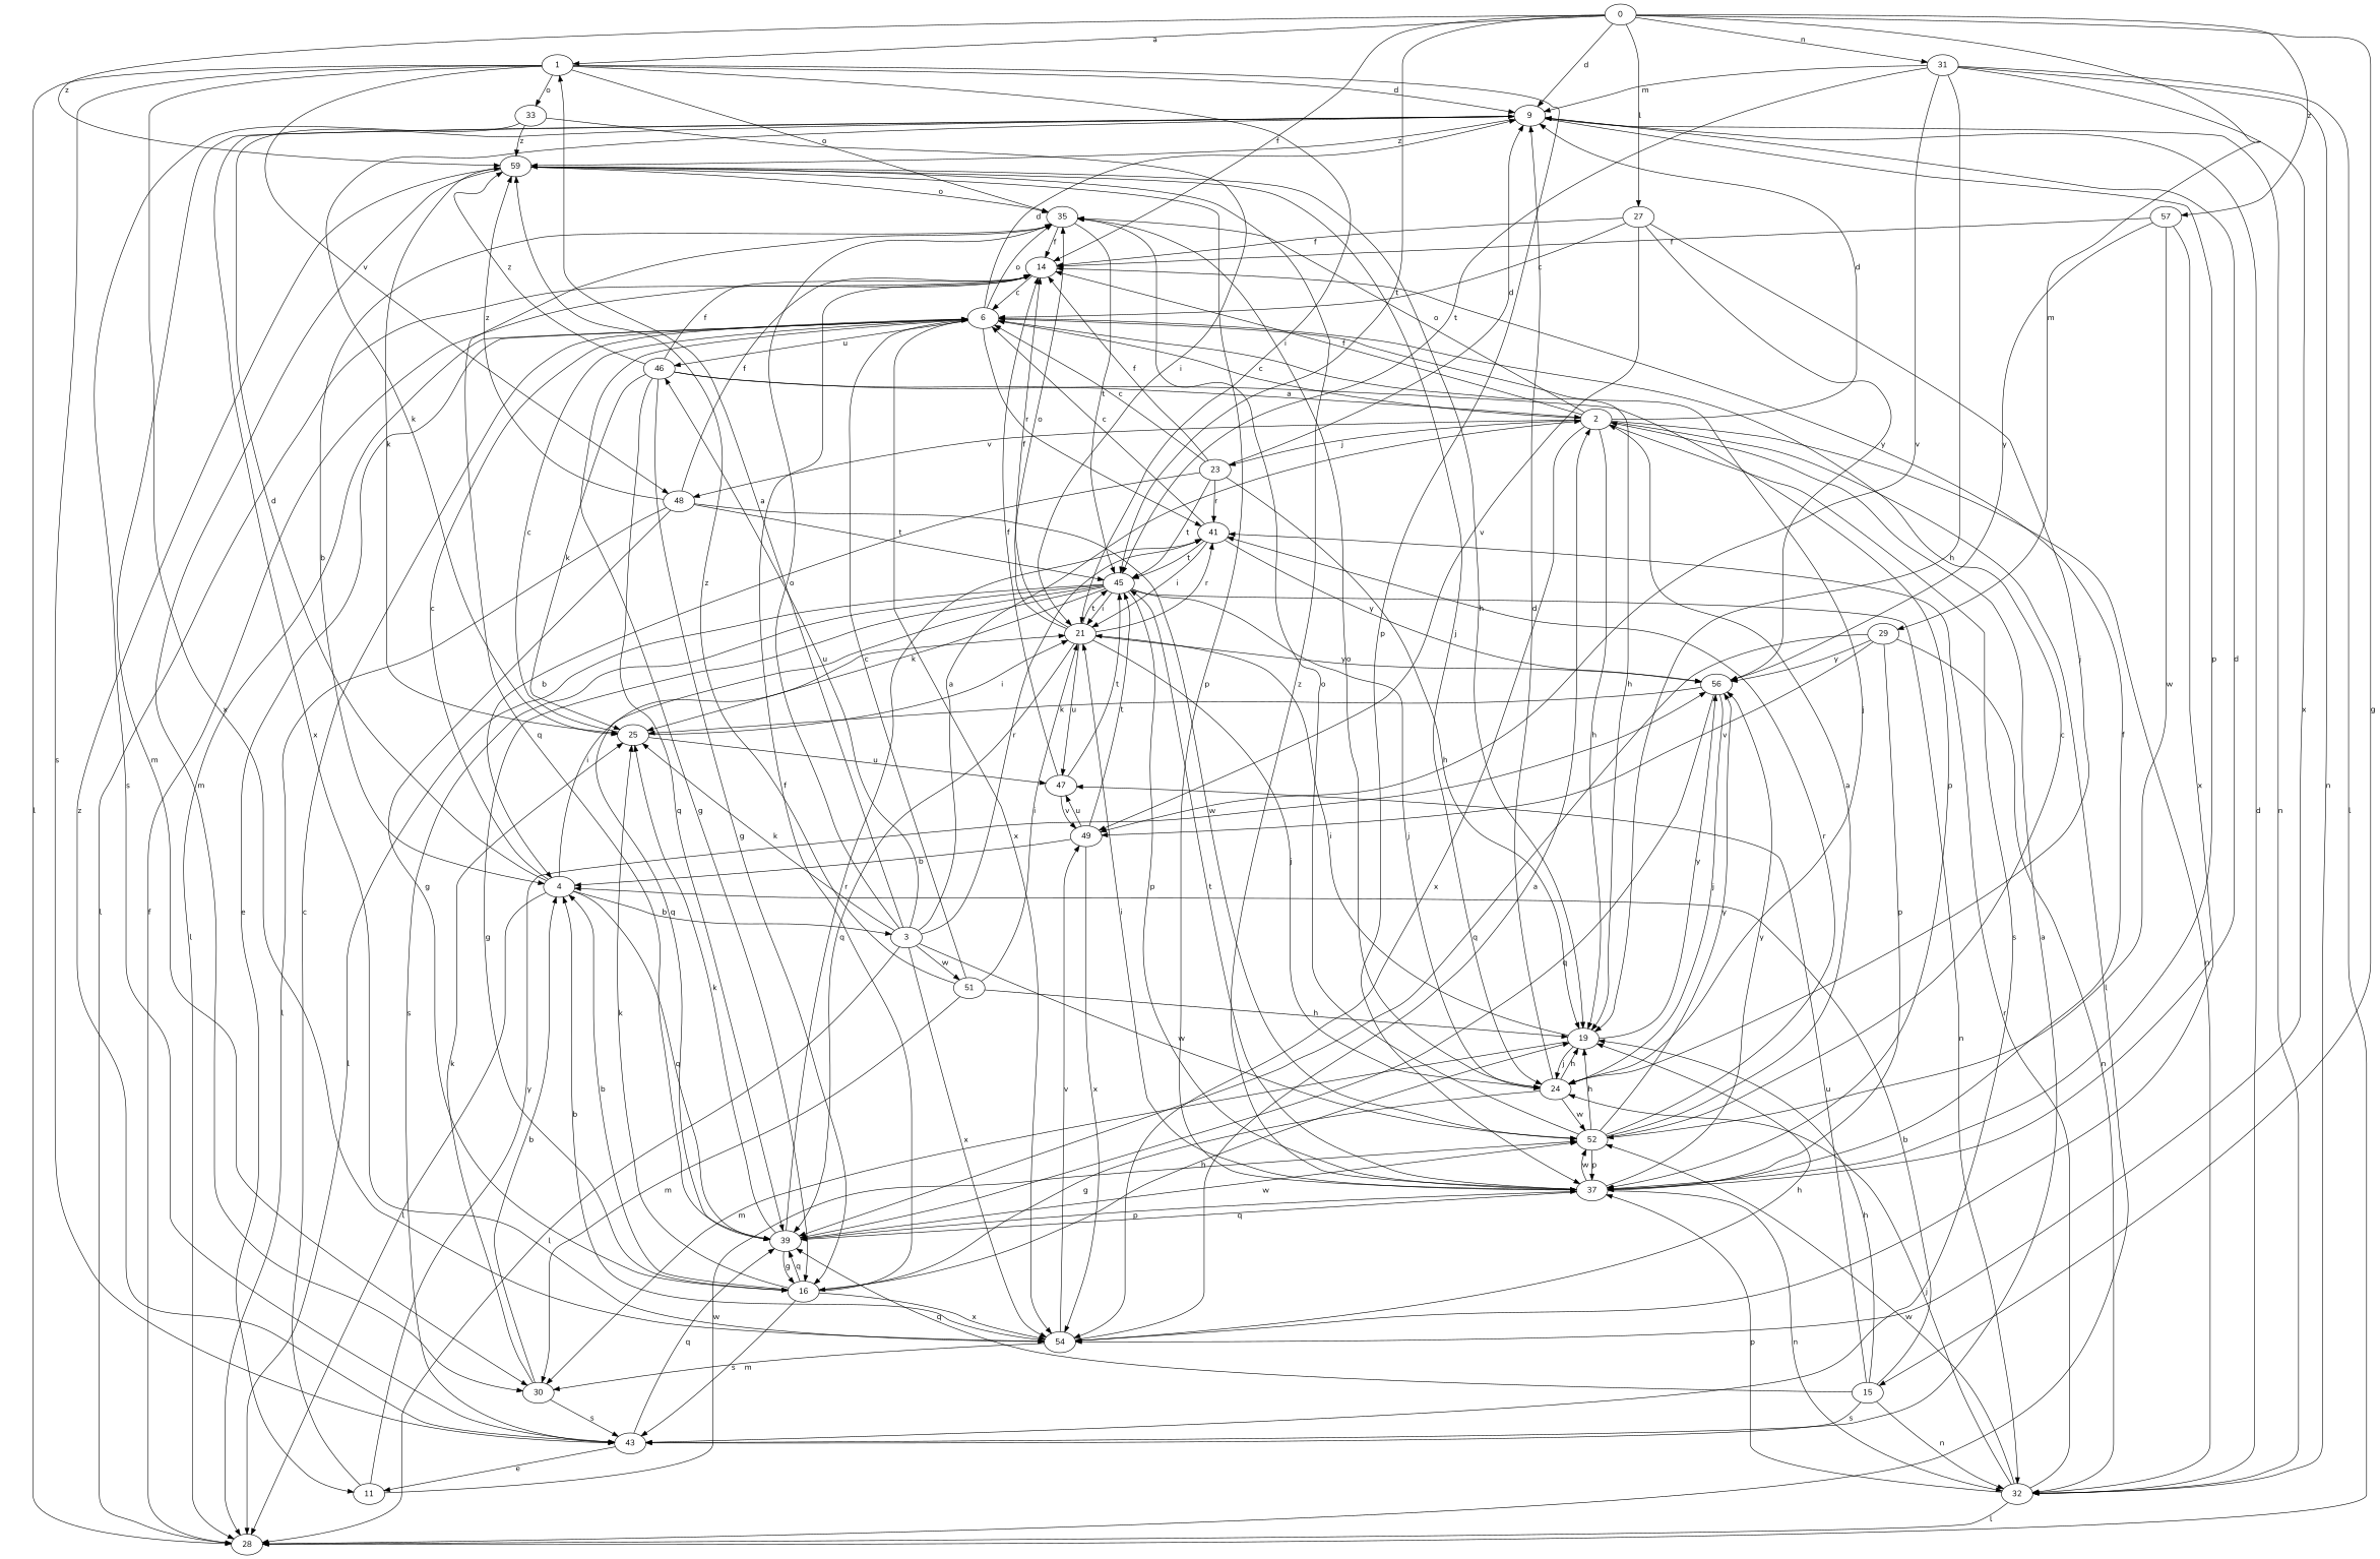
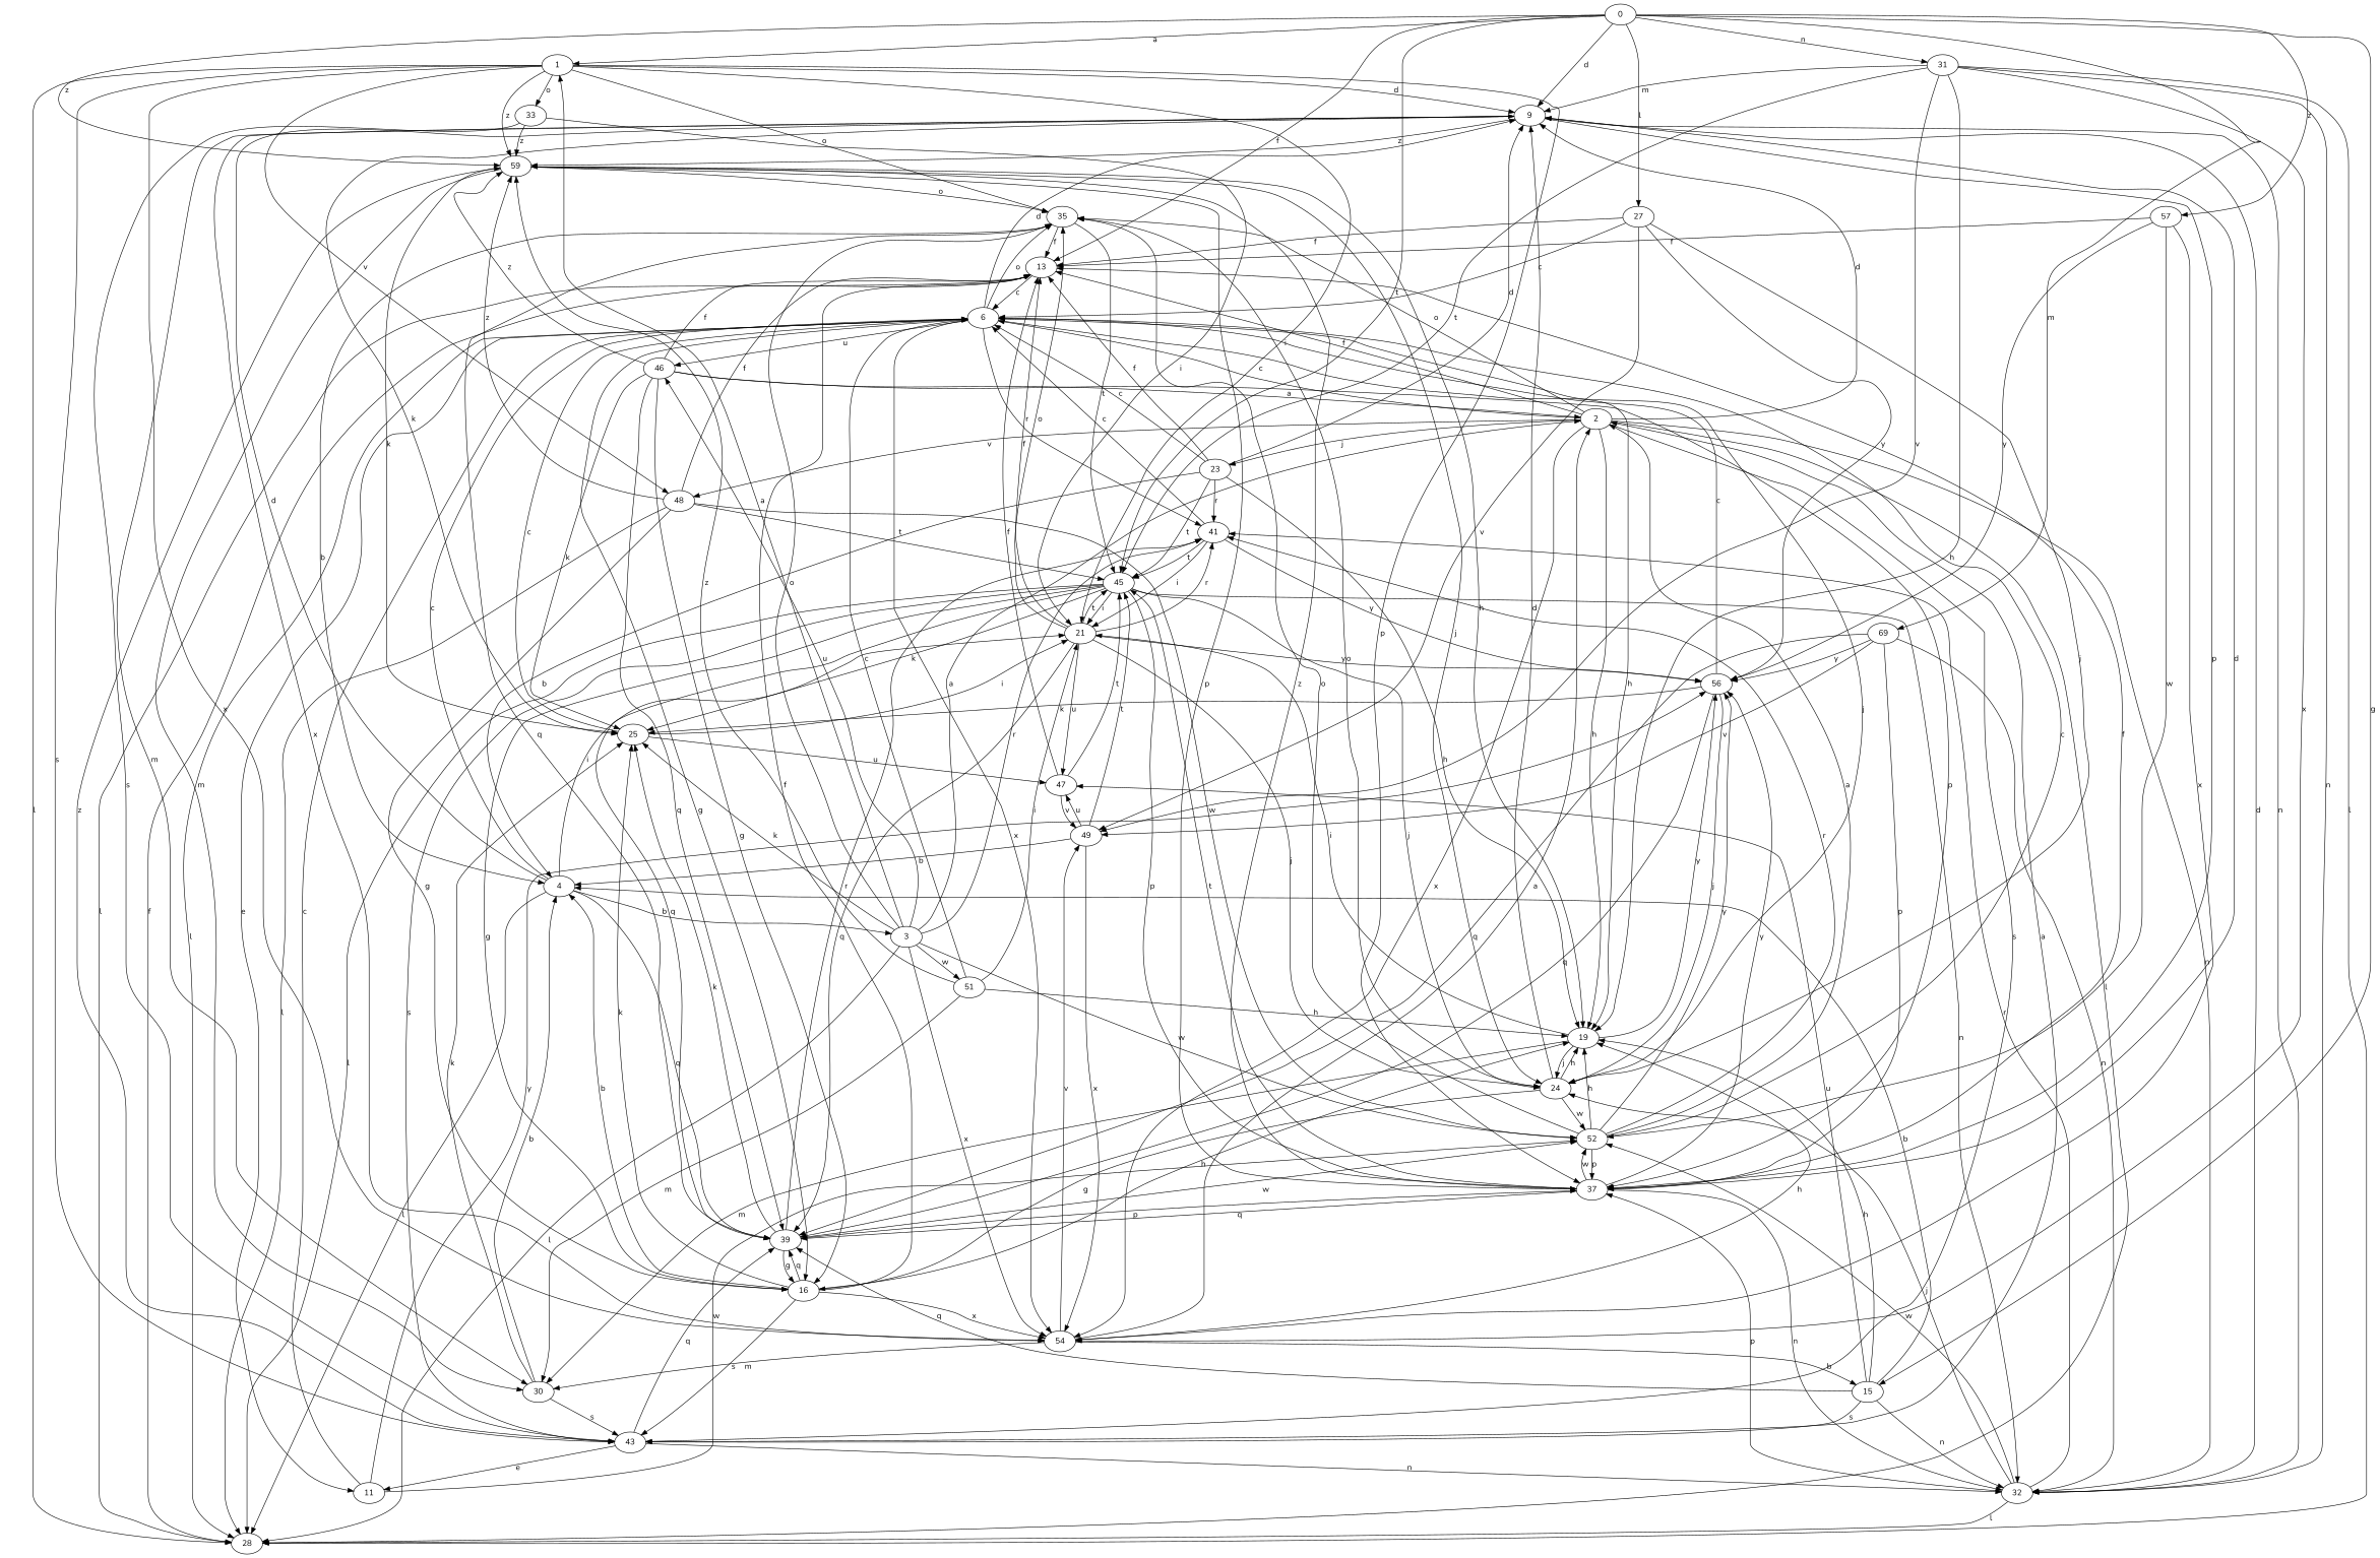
  strict digraph {
    fontname=Nunito
    node [fontname=Nunito]
    edge [fontname=Nunito]
    0
    1
    9
-   13 [label=14]
+   13
    15
    27
-   29
+   29 [label=69]
    31
    45
    57
    59
    21
    28
    33
    35
    37
    43
    48
    54
    32
    25
    30
    6
    19
    4
    39
    47
    24
    56
    49
    16
    52
    41
    2
    11
    23
    46
    3
    51
    0 -> 1 [label=a]
    0 -> 9 [label=d]
    0 -> 13 [label=f]
    0 -> 15 [label=g]
    0 -> 27 [label=l]
    0 -> 29 [label=m]
    0 -> 31 [label=n]
    0 -> 45 [label=t]
    0 -> 57 [label=z]
    0 -> 59 [label=z]
    1 -> 9 [label=d]
+   1 -> 59 [label=z]
    1 -> 21 [label=i]
    1 -> 28 [label=l]
    1 -> 33 [label=o]
    1 -> 35 [label=o]
    1 -> 37 [label=p]
    1 -> 43 [label=s]
    1 -> 48 [label=v]
    1 -> 54 [label=x]
    9 -> 59 [label=z]
    9 -> 37 [label=p]
    9 -> 54 [label=x]
    9 -> 32 [label=n]
    9 -> 25 [label=k]
    9 -> 30 [label=m]
    13 -> 28 [label=l]
    13 -> 6 [label=c]
    15 -> 43 [label=s]
    15 -> 32 [label=n]
    15 -> 19 [label=h]
    15 -> 4 [label=b]
    15 -> 39 [label=q]
    15 -> 47 [label=u]
    27 -> 13 [label=f]
    27 -> 6 [label=c]
    27 -> 24 [label=j]
    27 -> 56 [label=y]
    27 -> 49 [label=v]
    29 -> 37 [label=p]
    29 -> 32 [label=n]
    29 -> 39 [label=q]
    29 -> 56 [label=y]
    29 -> 49 [label=v]
    31 -> 9 [label=m]
    31 -> 45 [label=t]
    31 -> 28 [label=l]
    31 -> 54 [label=x]
    31 -> 32 [label=n]
    31 -> 19 [label=h]
    31 -> 49 [label=v]
    45 -> 21 [label=i]
    45 -> 28 [label=l]
    45 -> 37 [label=p]
    45 -> 43 [label=s]
    45 -> 32 [label=n]
    45 -> 25 [label=k]
    45 -> 39 [label=q]
    45 -> 24 [label=j]
    45 -> 16 [label=g]
    57 -> 13 [label=f]
    57 -> 54 [label=x]
    57 -> 56 [label=y]
    57 -> 52 [label=w]
    59 -> 35 [label=o]
    59 -> 37 [label=p]
    59 -> 25 [label=k]
    59 -> 30 [label=m]
    59 -> 19 [label=h]
    59 -> 24 [label=j]
    21 -> 13 [label=f]
    21 -> 45 [label=t]
    21 -> 35 [label=o]
    21 -> 39 [label=q]
    21 -> 47 [label=u]
    21 -> 24 [label=j]
    21 -> 56 [label=y]
    21 -> 41 [label=r]
    28 -> 13 [label=f]
    33 -> 59 [label=z]
    33 -> 21 [label=i]
    33 -> 43 [label=s]
    35 -> 13 [label=f]
    35 -> 45 [label=t]
    35 -> 4 [label=b]
    35 -> 39 [label=q]
    37 -> 9 [label=d]
    37 -> 13 [label=f]
    37 -> 45 [label=t]
    37 -> 59 [label=z]
-   37 -> 21 [label=i]
    37 -> 32 [label=n]
    37 -> 39 [label=q]
    37 -> 56 [label=y]
    37 -> 52 [label=w]
    43 -> 59 [label=z]
+   43 -> 32 [label=n]
    43 -> 39 [label=q]
    43 -> 2 [label=a]
    43 -> 11 [label=e]
    48 -> 13 [label=f]
    48 -> 45 [label=t]
    48 -> 59 [label=z]
    48 -> 28 [label=l]
    48 -> 16 [label=g]
    48 -> 52 [label=w]
    54 -> 30 [label=m]
    54 -> 19 [label=h]
-   54 -> 4 [label=b]
+   54 -> 15 [label=b]
    54 -> 49 [label=v]
    54 -> 2 [label=a]
    32 -> 9 [label=d]
    32 -> 28 [label=l]
    32 -> 37 [label=p]
    32 -> 24 [label=j]
    32 -> 52 [label=w]
    32 -> 41 [label=r]
    25 -> 21 [label=i]
    25 -> 6 [label=c]
    25 -> 47 [label=u]
    30 -> 43 [label=s]
    30 -> 25 [label=k]
    30 -> 4 [label=b]
    6 -> 9 [label=d]
    6 -> 28 [label=l]
    6 -> 35 [label=o]
    6 -> 54 [label=x]
    6 -> 19 [label=h]
    6 -> 24 [label=j]
    6 -> 16 [label=g]
    6 -> 41 [label=r]
    6 -> 11 [label=e]
    6 -> 46 [label=u]
    19 -> 21 [label=i]
    19 -> 30 [label=m]
    19 -> 24 [label=j]
    19 -> 56 [label=y]
    4 -> 9 [label=d]
    4 -> 21 [label=i]
    4 -> 28 [label=l]
    4 -> 6 [label=c]
    4 -> 39 [label=q]
    4 -> 3 [label=b]
    39 -> 37 [label=p]
    39 -> 25 [label=k]
    39 -> 16 [label=g]
    39 -> 52 [label=w]
    39 -> 41 [label=r]
    47 -> 13 [label=f]
    47 -> 45 [label=t]
    47 -> 49 [label=v]
    24 -> 9 [label=d]
    24 -> 35 [label=o]
    24 -> 19 [label=h]
    24 -> 16 [label=g]
    24 -> 52 [label=w]
    56 -> 25 [label=k]
+   56 -> 6 [label=c]
    56 -> 39 [label=q]
    56 -> 24 [label=j]
    49 -> 45 [label=t]
    49 -> 54 [label=x]
    49 -> 4 [label=b]
    49 -> 47 [label=u]
    16 -> 13 [label=f]
    16 -> 43 [label=s]
    16 -> 54 [label=x]
    16 -> 25 [label=k]
    16 -> 19 [label=h]
    16 -> 4 [label=b]
    16 -> 39 [label=q]
    52 -> 35 [label=o]
    52 -> 37 [label=p]
    52 -> 6 [label=c]
    52 -> 19 [label=h]
    52 -> 56 [label=y]
    52 -> 41 [label=r]
    52 -> 2 [label=a]
    41 -> 45 [label=t]
    41 -> 21 [label=i]
    41 -> 6 [label=c]
    41 -> 56 [label=y]
    2 -> 9 [label=d]
    2 -> 13 [label=f]
    2 -> 28 [label=l]
    2 -> 35 [label=o]
    2 -> 43 [label=s]
    2 -> 48 [label=v]
    2 -> 54 [label=x]
    2 -> 32 [label=n]
    2 -> 6 [label=c]
    2 -> 19 [label=h]
    2 -> 23 [label=j]
    11 -> 6 [label=c]
    11 -> 56 [label=y]
    11 -> 52 [label=w]
    23 -> 9 [label=d]
    23 -> 13 [label=f]
    23 -> 45 [label=t]
    23 -> 6 [label=c]
    23 -> 19 [label=h]
    23 -> 4 [label=b]
    23 -> 41 [label=r]
    46 -> 13 [label=f]
    46 -> 59 [label=z]
    46 -> 37 [label=p]
    46 -> 25 [label=k]
    46 -> 39 [label=q]
    46 -> 16 [label=g]
    46 -> 2 [label=a]
    3 -> 1 [label=a]
    3 -> 28 [label=l]
    3 -> 35 [label=o]
    3 -> 54 [label=x]
    3 -> 25 [label=k]
    3 -> 52 [label=w]
    3 -> 41 [label=r]
    3 -> 2 [label=a]
    3 -> 46 [label=u]
    3 -> 51 [label=w]
    51 -> 59 [label=z]
    51 -> 21 [label=i]
    51 -> 30 [label=m]
    51 -> 6 [label=c]
    51 -> 19 [label=h]
  }
